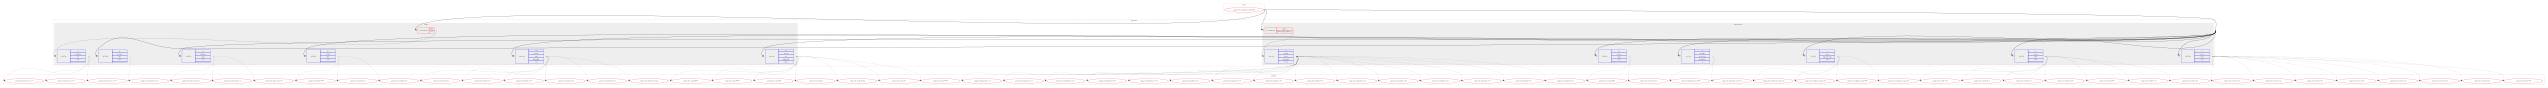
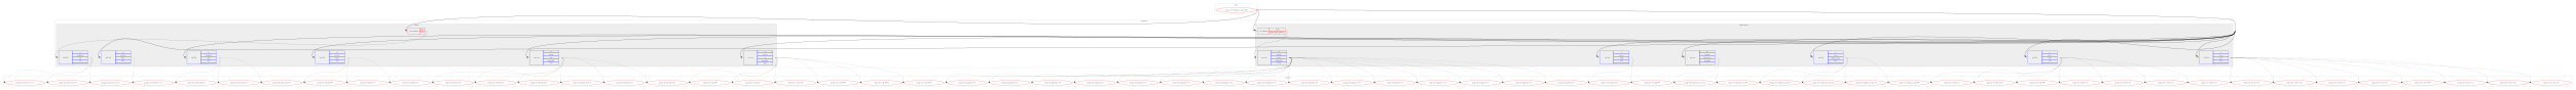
  digraph {
    compound=true
    concentrate=true
    fontname="EB Garamond"
    fontsize=10
    newrank=true
    rankdir=TB
    ranksep=1.5
    node [color=red fontname="EB Garamond" fontsize=10]
    edge [arrowhead=vee fontname="EB Garamond" headport=w style=dotted tailport=e weight=100]
    n1 [label="portage://dev-ros/diagnostic_analysis-9999" width=4]
    n2 [color=blue label=<<TABLE BORDER="0" CELLBORDER="1" CELLSPACING="0" CELLPADDING="4" WIDTH="220"><TR><TD ROWSPAN="6" CELLPADDING="30">pack_dep</TD></TR><TR><TD WIDTH="110">no</TD></TR><TR><TD>dev-python</TD></TR><TR><TD>nose</TD></TR><TR><TD>none</TD></TR><TR><TD></TD></TR></TABLE>> shape=none]
    n3 [label=<<TABLE BORDER="0" CELLBORDER="1" CELLSPACING="0" CELLPADDING="4"><TR><TD ROWSPAN="3" CELLPADDING="10">use_conditional</TD></TR><TR><TD>positive</TD></TR><TR><TD>test</TD></TR></TABLE>> shape=none]
    n4 [color=blue label=<<TABLE BORDER="0" CELLBORDER="1" CELLSPACING="0" CELLPADDING="4" WIDTH="220"><TR><TD ROWSPAN="6" CELLPADDING="30">pack_dep</TD></TR><TR><TD WIDTH="110">no</TD></TR><TR><TD>dev-python</TD></TR><TR><TD>empy</TD></TR><TR><TD>none</TD></TR><TR><TD></TD></TR></TABLE>> shape=none]
    n5 [color=blue label=<<TABLE BORDER="0" CELLBORDER="1" CELLSPACING="0" CELLPADDING="4" WIDTH="220"><TR><TD ROWSPAN="6" CELLPADDING="30">pack_dep</TD></TR><TR><TD WIDTH="110">no</TD></TR><TR><TD>dev-util</TD></TR><TR><TD>catkin</TD></TR><TR><TD>none</TD></TR><TR><TD></TD></TR></TABLE>> shape=none]
    n6 [color=blue label=<<TABLE BORDER="0" CELLBORDER="1" CELLSPACING="0" CELLPADDING="4" WIDTH="220"><TR><TD ROWSPAN="6" CELLPADDING="30">pack_dep</TD></TR><TR><TD WIDTH="110">no</TD></TR><TR><TD>dev-util</TD></TR><TR><TD>cmake</TD></TR><TR><TD>greaterequal</TD></TR><TR><TD>3.9.6</TD></TR></TABLE>> shape=none]
    n7 [color=blue label=<<TABLE BORDER="0" CELLBORDER="1" CELLSPACING="0" CELLPADDING="4" WIDTH="220"><TR><TD ROWSPAN="6" CELLPADDING="30">pack_dep</TD></TR><TR><TD WIDTH="110">no</TD></TR><TR><TD>dev-vcs</TD></TR><TR><TD>git</TD></TR><TR><TD>greaterequal</TD></TR><TR><TD>1.8.2.1</TD></TR></TABLE>> shape=none]
    n8 [color=blue label=<<TABLE BORDER="0" CELLBORDER="1" CELLSPACING="0" CELLPADDING="4" WIDTH="220"><TR><TD ROWSPAN="6" CELLPADDING="30">pack_dep</TD></TR><TR><TD WIDTH="110">no</TD></TR><TR><TD>sys-devel</TD></TR><TR><TD>make</TD></TR><TR><TD>none</TD></TR><TR><TD></TD></TR></TABLE>> shape=none]
    n9 [color=blue label=<<TABLE BORDER="0" CELLBORDER="1" CELLSPACING="0" CELLPADDING="4" WIDTH="220"><TR><TD ROWSPAN="6" CELLPADDING="30">pack_dep</TD></TR><TR><TD WIDTH="110">no</TD></TR><TR><TD>dev-ros</TD></TR><TR><TD>rosbag</TD></TR><TR><TD>none</TD></TR><TR><TD></TD></TR></TABLE>> shape=none]
    n10 [color=blue label=<<TABLE BORDER="0" CELLBORDER="1" CELLSPACING="0" CELLPADDING="4" WIDTH="220"><TR><TD ROWSPAN="6" CELLPADDING="30">pack_dep</TD></TR><TR><TD WIDTH="110">no</TD></TR><TR><TD>dev-lang</TD></TR><TR><TD>python</TD></TR><TR><TD>greaterequal</TD></TR><TR><TD>2.7.5-r2</TD></TR></TABLE>> shape=none]
    n11 [label=<<TABLE BORDER="0" CELLBORDER="1" CELLSPACING="0" CELLPADDING="4"><TR><TD ROWSPAN="3" CELLPADDING="10">use_conditional</TD></TR><TR><TD>positive</TD></TR><TR><TD>python_targets_python2_7</TD></TR></TABLE>> shape=none]
    n12 [color=blue label=<<TABLE BORDER="0" CELLBORDER="1" CELLSPACING="0" CELLPADDING="4" WIDTH="220"><TR><TD ROWSPAN="6" CELLPADDING="30">pack_dep</TD></TR><TR><TD WIDTH="110">no</TD></TR><TR><TD>dev-lang</TD></TR><TR><TD>python-exec</TD></TR><TR><TD>greaterequal</TD></TR><TR><TD>2</TD></TR></TABLE>> shape=none]
    n13 [color=blue label=<<TABLE BORDER="0" CELLBORDER="1" CELLSPACING="0" CELLPADDING="4" WIDTH="220"><TR><TD ROWSPAN="6" CELLPADDING="30">pack_dep</TD></TR><TR><TD WIDTH="110">no</TD></TR><TR><TD>dev-ros</TD></TR><TR><TD>diagnostic_msgs</TD></TR><TR><TD>none</TD></TR><TR><TD></TD></TR></TABLE>> shape=none]
    n14 [color=blue label=<<TABLE BORDER="0" CELLBORDER="1" CELLSPACING="0" CELLPADDING="4" WIDTH="220"><TR><TD ROWSPAN="6" CELLPADDING="30">pack_dep</TD></TR><TR><TD WIDTH="110">no</TD></TR><TR><TD>dev-ros</TD></TR><TR><TD>roslib</TD></TR><TR><TD>none</TD></TR><TR><TD></TD></TR></TABLE>> shape=none]
    n15 [color=blue label=<<TABLE BORDER="0" CELLBORDER="1" CELLSPACING="0" CELLPADDING="4" WIDTH="220"><TR><TD ROWSPAN="6" CELLPADDING="30">pack_dep</TD></TR><TR><TD WIDTH="110">no</TD></TR><TR><TD>dev-ros</TD></TR><TR><TD>rostest</TD></TR><TR><TD>none</TD></TR><TR><TD></TD></TR></TABLE>> shape=none]
    n16 [label="portage://dev-python/empy-3.3-r1" width=4]
    n17 [label="portage://dev-python/empy-3.3.2" width=4]
    n18 [label="portage://dev-python/empy-3.3.3" width=4]
    n19 [label="portage://dev-python/nose-1.3.7-r1" width=4]
    n20 [label="portage://dev-python/nose-1.3.7-r3" width=4]
    n21 [label="portage://dev-python/nose-1.3.7-r4" width=4]
    n22 [label="portage://dev-util/catkin-0.7.14" width=4]
    n23 [label="portage://dev-util/catkin-0.7.17" width=4]
    n24 [label="portage://dev-util/catkin-9999" width=4]
    n25 [label="portage://dev-util/cmake-3.13.5" width=4]
    n26 [label="portage://dev-util/cmake-3.14.6" width=4]
    n27 [label="portage://dev-util/cmake-3.14.7" width=4]
    n28 [label="portage://dev-util/cmake-3.15.4" width=4]
    n29 [label="portage://dev-util/cmake-3.15.5" width=4]
    n30 [label="portage://dev-util/cmake-3.16.0_rc3" width=4]
-   n31 [label="portage://dev-vcs/git-2.21.0" width=4]
    n32 [label="portage://dev-vcs/git-2.23.0-r1" width=4]
    n33 [label="portage://dev-vcs/git-2.24.0" width=4]
    n34 [label="portage://dev-vcs/git-9999" width=4]
    n35 [label="portage://dev-vcs/git-9999-r1" width=4]
    n36 [label="portage://dev-vcs/git-9999-r2" width=4]
    n37 [label="portage://dev-vcs/git-9999-r3" width=4]
    n38 [label="portage://sys-devel/python-4.2.1-r4" width=4]
    n39 [label="portage://dev-rosbag/python-2.7.15" width=4]
    n40 [label="portage://dev-lang/python-2.7.16" width=4]
    n41 [label="portage://dev-lang/python-2.7.17" width=4]
    n42 [label="portage://dev-lang/python-3.5.5" width=4]
    n43 [label="portage://dev-lang/python-3.5.7" width=4]
    n44 [label="portage://dev-lang/python-3.5.9" width=4]
    n45 [label="portage://dev-lang/python-3.6.5" width=4]
    n46 [label="portage://dev-lang/python-3.6.8" width=4]
    n47 [label="portage://dev-lang/python-3.6.9" width=4]
    n48 [label="portage://dev-lang/python-3.7.2" width=4]
    n49 [label="portage://dev-lang/python-3.7.3" width=4]
    n50 [label="portage://dev-lang/python-3.7.4-r1" width=4]
    n51 [label="portage://dev-lang/python-3.7.5" width=4]
    n52 [label="portage://dev-lang/python-3.7.5-r1" width=4]
    n53 [label="portage://dev-lang/python-3.8.0" width=4]
    n54 [label="portage://dev-lang/python-exec-2.4.6-r1" width=4]
    n55 [label="portage://dev-lang/python-exec-9999" width=4]
    n56 [label="portage://dev-ros/diagnostic_msgs-1.12.5" width=4]
    n57 [label="portage://dev-ros/diagnostic_msgs-1.12.6" width=4]
    n58 [label="portage://dev-ros/diagnostic_msgs-1.12.7" width=4]
    n59 [label="portage://dev-ros/diagnostic_msgs-9999" width=4]
    n60 [label="portage://dev-ros/rosbag-1.14.3-r1" width=4]
    n61 [label="portage://dev-ros/rosbag-9999" width=4]
    n62 [label="portage://dev-ros/roslib-1.14.0-r1" width=4]
    n63 [label="portage://dev-ros/roslib-1.14.1" width=4]
    n64 [label="portage://dev-ros/roslib-1.14.2" width=4]
    n65 [label="portage://dev-ros/roslib-1.14.3" width=4]
    n66 [label="portage://dev-ros/roslib-1.14.4" width=4]
    n67 [label="portage://dev-ros/roslib-1.14.6" width=4]
    n68 [label="portage://dev-ros/roslib-9999" width=4]
    n69 [label="portage://dev-ros/rostest-1.13.0" width=4]
    n70 [label="portage://dev-ros/rostest-1.13.1" width=4]
    n71 [label="portage://dev-ros/rostest-1.13.4" width=4]
    n72 [label="portage://dev-ros/rostest-1.13.5" width=4]
    n73 [label="portage://dev-ros/rostest-1.13.6" width=4]
    n74 [label="portage://dev-ros/rostest-1.14.2" width=4]
    n75 [label="portage://dev-ros/rostest-1.14.3" width=4]
    n76 [label="portage://dev-ros/rostest-9999" width=4]
    subgraph cluster_1 {
      color=gray
      label=<<i>ebuild</i>>
      rank=same
      n1
    }
    subgraph cluster_2 {
      color=gray
      label=<<i>dependencies</i>>
      subgraph cluster_3 {
        color=gray
        fillcolor="#eeeeee"
        label=<<i>compile</i>>
        style=filled
        subgraph sub_4 {
          color=gray
          fillcolor="#eeeeee"
          label=<<i>compile</i>>
          style=filled
          n3
          subgraph sub_5 {
            color=gray
            fillcolor="#eeeeee"
            label=<<i>compile</i>>
            style=filled
            n2
          }
        }
        subgraph sub_6 {
          color=gray
          fillcolor="#eeeeee"
          label=<<i>compile</i>>
          style=filled
          n4
        }
        subgraph sub_7 {
          color=gray
          fillcolor="#eeeeee"
          label=<<i>compile</i>>
          style=filled
          n5
        }
        subgraph sub_8 {
          color=gray
          fillcolor="#eeeeee"
          label=<<i>compile</i>>
          style=filled
          n6
        }
        subgraph sub_9 {
          color=gray
          fillcolor="#eeeeee"
          label=<<i>compile</i>>
          style=filled
          n7
        }
        subgraph sub_10 {
          color=gray
          fillcolor="#eeeeee"
          label=<<i>compile</i>>
          style=filled
          n8
        }
      }
      subgraph cluster_11 {
        color=gray
        fillcolor="#eeeeee"
        label=<<i>compile and run</i>>
        style=filled
        subgraph sub_12 {
          color=gray
          fillcolor="#eeeeee"
          label=<<i>compile and run</i>>
          style=filled
          n9
        }
        subgraph sub_13 {
          color=gray
          fillcolor="#eeeeee"
          label=<<i>compile and run</i>>
          style=filled
          n11
          subgraph sub_14 {
            color=gray
            fillcolor="#eeeeee"
            label=<<i>compile and run</i>>
            style=filled
            n10
          }
        }
        subgraph sub_15 {
          color=gray
          fillcolor="#eeeeee"
          label=<<i>compile and run</i>>
          style=filled
          n12
        }
        subgraph sub_16 {
          color=gray
          fillcolor="#eeeeee"
          label=<<i>compile and run</i>>
          style=filled
          n13
        }
        subgraph sub_17 {
          color=gray
          fillcolor="#eeeeee"
          label=<<i>compile and run</i>>
          style=filled
          n14
        }
        subgraph sub_18 {
          color=gray
          fillcolor="#eeeeee"
          label=<<i>compile and run</i>>
          style=filled
          n15
        }
      }
      subgraph cluster_19 {
        color=gray
        fillcolor="#eeeeee"
        label=<<i>run</i>>
        style=filled
      }
    }
    subgraph cluster_20 {
      color=gray
      label=<<i>candidates</i>>
      rank=same
      subgraph sub_21 {
        color=black
        label=<<i>candidates</i>>
        nodesep=1
        rank=same
        n16
        n17
        n18
      }
      subgraph sub_22 {
        color=black
        label=<<i>candidates</i>>
        nodesep=1
        rank=same
        n19
        n20
        n21
      }
      subgraph sub_23 {
        color=black
        label=<<i>candidates</i>>
        nodesep=1
        rank=same
        n22
        n23
        n24
      }
      subgraph sub_24 {
        color=black
        label=<<i>candidates</i>>
        nodesep=1
        rank=same
        n25
        n26
        n27
        n28
        n29
        n30
      }
      subgraph sub_25 {
        color=black
        label=<<i>candidates</i>>
        nodesep=1
        rank=same
-       n31
        n32
        n33
        n34
        n35
        n36
        n37
      }
      subgraph sub_26 {
        color=black
        label=<<i>candidates</i>>
        nodesep=1
        rank=same
        n38
      }
      subgraph sub_27 {
        color=black
        label=<<i>candidates</i>>
        nodesep=1
        rank=same
        n39
        n40
        n41
        n42
        n43
        n44
        n45
        n46
        n47
        n48
        n49
        n50
        n51
        n52
        n53
      }
      subgraph sub_28 {
        color=black
        label=<<i>candidates</i>>
        nodesep=1
        rank=same
        n54
        n55
      }
      subgraph sub_29 {
        color=black
        label=<<i>candidates</i>>
        nodesep=1
        rank=same
        n56
        n57
        n58
        n59
      }
      subgraph sub_30 {
        color=black
        label=<<i>candidates</i>>
        nodesep=1
        rank=same
        n60
        n61
      }
      subgraph sub_31 {
        color=black
        label=<<i>candidates</i>>
        nodesep=1
        rank=same
        n62
        n63
        n64
        n65
        n66
        n67
        n68
      }
      subgraph sub_32 {
        color=black
        label=<<i>candidates</i>>
        nodesep=1
        rank=same
        n69
        n70
        n71
        n72
        n73
        n74
        n75
        n76
      }
    }
    n1 -> n3 [style=solid weight=20]
    n1 -> n4 [style=solid weight=20]
    n1 -> n5 [style=solid weight=20]
    n1 -> n6 [style=solid weight=20]
    n1 -> n7 [style=solid weight=20]
    n1 -> n8 [style=solid weight=20]
    n1 -> n9 [arrowhead=odotvee style=solid weight=20]
    n1 -> n11 [arrowhead=odotvee style=solid weight=20]
    n1 -> n12 [arrowhead=odotvee style=solid weight=20]
    n1 -> n13 [arrowhead=odotvee style=solid weight=20]
    n1 -> n14 [arrowhead=odotvee style=solid weight=20]
    n1 -> n15 [arrowhead=odotvee style=solid weight=20]
    n2 -> n19
    n2 -> n20
    n2 -> n21
    n3 -> n2 [style=dashed weight=20]
    n4 -> n16
    n4 -> n17
    n4 -> n18
    n5 -> n22
    n5 -> n23
    n5 -> n24
    n6 -> n25
    n6 -> n26
    n6 -> n27
    n6 -> n28
    n6 -> n29
    n6 -> n30
-   n7 -> n31
    n7 -> n32
    n7 -> n33
    n7 -> n34
    n7 -> n35
    n7 -> n36
    n7 -> n37
    n8 -> n38
    n9 -> n60
    n9 -> n61
    n10 -> n39
    n10 -> n40
    n10 -> n41
    n10 -> n42
    n10 -> n43
    n10 -> n44
    n10 -> n45
    n10 -> n46
    n10 -> n47
    n10 -> n48
    n10 -> n49
    n10 -> n50
    n10 -> n51
    n10 -> n52
    n10 -> n53
    n11 -> n10 [style=dashed weight=20]
    n12 -> n54
    n12 -> n55
    n13 -> n56
    n13 -> n57
    n13 -> n58
    n13 -> n59
    n14 -> n62
    n14 -> n63
    n14 -> n64
    n14 -> n65
    n14 -> n66
    n14 -> n67
    n14 -> n68
    n15 -> n69
    n15 -> n70
    n15 -> n71
    n15 -> n72
    n15 -> n73
    n15 -> n74
    n15 -> n75
    n15 -> n76
  }
